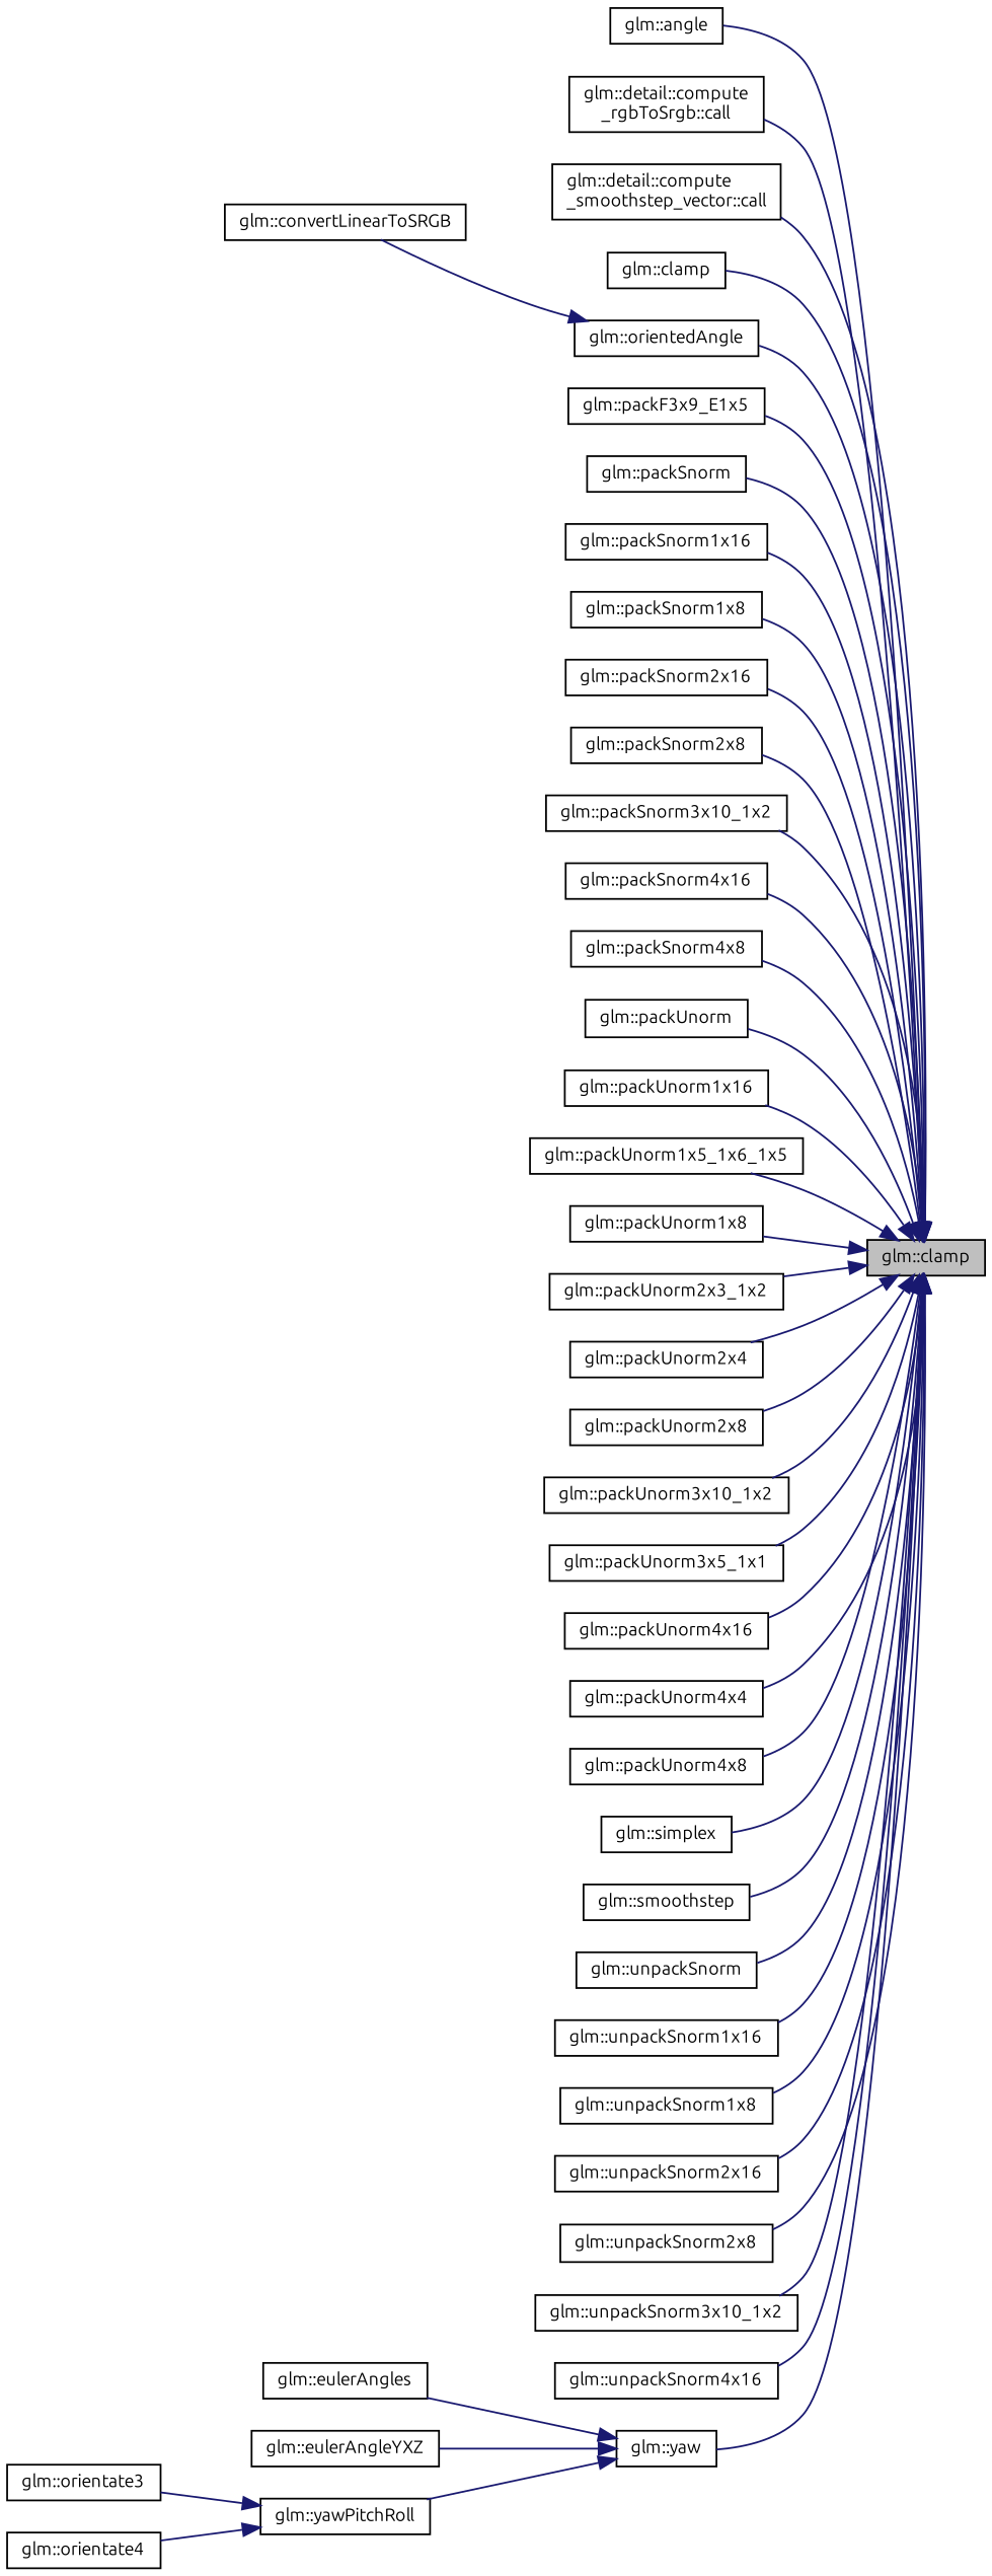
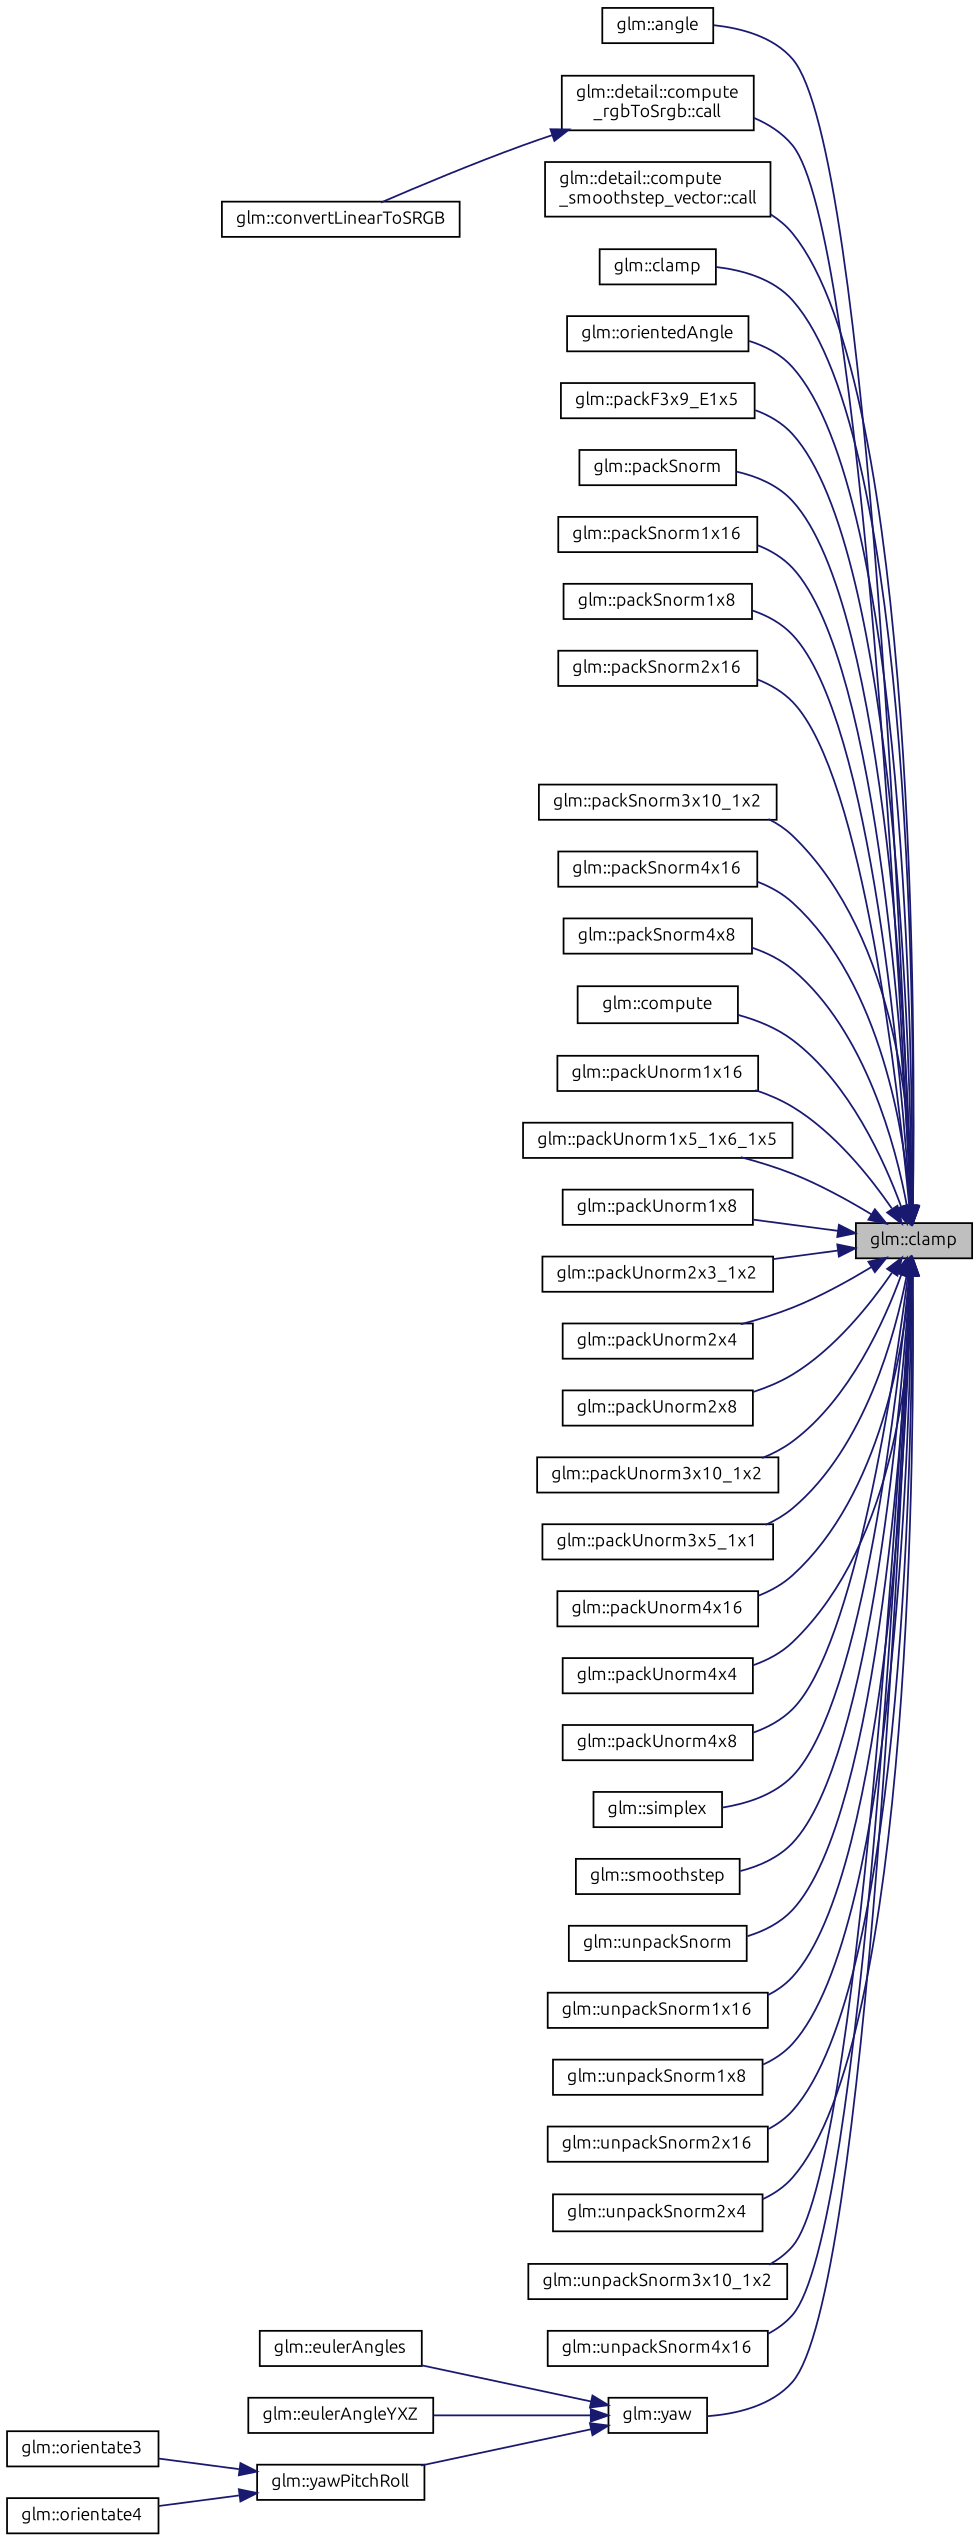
  digraph {
    fontname=Ubuntu
    rankdir=RL
    node [color=black fillcolor=white fontname=Ubuntu fontsize=10 shape=record style=filled]
    edge [color=midnightblue dir=back fontname=Ubuntu fontsize=10 labelfontname=Helvetica labelfontsize=10 style=solid]
    n1 [fillcolor=grey75 fontcolor=black height=0.2 label="glm::clamp" width=0.4]
    n2 [height=0.2 label="glm::angle" width=0.4]
    n3 [height=0.2 label="glm::detail::compute\l_rgbToSrgb::call" width=0.4]
    n4 [height=0.2 label="glm::detail::compute\l_smoothstep_vector::call" width=0.4]
    n5 [height=0.2 label="glm::clamp" width=0.4]
    n6 [height=0.2 label="glm::orientedAngle" width=0.4]
    n7 [height=0.2 label="glm::packF3x9_E1x5" width=0.4]
    n8 [height=0.2 label="glm::packSnorm" width=0.4]
    n9 [height=0.2 label="glm::packSnorm1x16" width=0.4]
    n10 [height=0.2 label="glm::packSnorm1x8" width=0.4]
    n11 [height=0.2 label="glm::packSnorm2x16" width=0.4]
-   n12 [height=0.2 label="glm::packSnorm2x8" width=0.4]
    n13 [height=0.2 label="glm::packSnorm3x10_1x2" width=0.4]
    n14 [height=0.2 label="glm::packSnorm4x16" width=0.4]
    n15 [height=0.2 label="glm::packSnorm4x8" width=0.4]
-   n16 [height=0.2 label="glm::packUnorm" width=0.4]
+   n16 [height=0.2 label="glm::compute" width=0.4]
    n17 [height=0.2 label="glm::packUnorm1x16" width=0.4]
    n18 [height=0.2 label="glm::packUnorm1x5_1x6_1x5" width=0.4]
    n19 [height=0.2 label="glm::packUnorm1x8" width=0.4]
    n20 [height=0.2 label="glm::packUnorm2x3_1x2" width=0.4]
    n21 [height=0.2 label="glm::packUnorm2x4" width=0.4]
    n22 [height=0.2 label="glm::packUnorm2x8" width=0.4]
    n23 [height=0.2 label="glm::packUnorm3x10_1x2" width=0.4]
    n24 [height=0.2 label="glm::packUnorm3x5_1x1" width=0.4]
    n25 [height=0.2 label="glm::packUnorm4x16" width=0.4]
    n26 [height=0.2 label="glm::packUnorm4x4" width=0.4]
    n27 [height=0.2 label="glm::packUnorm4x8" width=0.4]
    n28 [height=0.2 label="glm::simplex" width=0.4]
    n29 [height=0.2 label="glm::smoothstep" width=0.4]
    n30 [height=0.2 label="glm::unpackSnorm" width=0.4]
    n31 [height=0.2 label="glm::unpackSnorm1x16" width=0.4]
    n32 [height=0.2 label="glm::unpackSnorm1x8" width=0.4]
    n33 [height=0.2 label="glm::unpackSnorm2x16" width=0.4]
-   n34 [height=0.2 label="glm::unpackSnorm2x8" width=0.4]
+   n34 [height=0.2 label="glm::unpackSnorm2x4" width=0.4]
    n35 [height=0.2 label="glm::unpackSnorm3x10_1x2" width=0.4]
    n36 [height=0.2 label="glm::unpackSnorm4x16" width=0.4]
    n37 [height=0.2 label="glm::yaw" width=0.4]
    n38 [height=0.2 label="glm::convertLinearToSRGB" width=0.4]
    n39 [height=0.2 label="glm::eulerAngles" width=0.4]
    n40 [height=0.2 label="glm::eulerAngleYXZ" width=0.4]
    n41 [height=0.2 label="glm::yawPitchRoll" width=0.4]
    n42 [height=0.2 label="glm::orientate3" width=0.4]
    n43 [height=0.2 label="glm::orientate4" width=0.4]
    n1 -> n2
    n1 -> n3
    n1 -> n4
    n1 -> n5
    n1 -> n6
    n1 -> n7
    n1 -> n8
    n1 -> n9
    n1 -> n10
    n1 -> n11
-   n1 -> n12
    n1 -> n13
    n1 -> n14
    n1 -> n15
    n1 -> n16
    n1 -> n17
    n1 -> n18
    n1 -> n19
    n1 -> n20
    n1 -> n21
    n1 -> n22
    n1 -> n23
    n1 -> n24
    n1 -> n25
    n1 -> n26
    n1 -> n27
    n1 -> n28
    n1 -> n29
    n1 -> n30
    n1 -> n31
    n1 -> n32
    n1 -> n33
    n1 -> n34
    n1 -> n35
    n1 -> n36
    n1 -> n37
-   n6 -> n38
+   n3 -> n38
    n37 -> n39
    n37 -> n40
    n37 -> n41
    n41 -> n42
    n41 -> n43
  }
